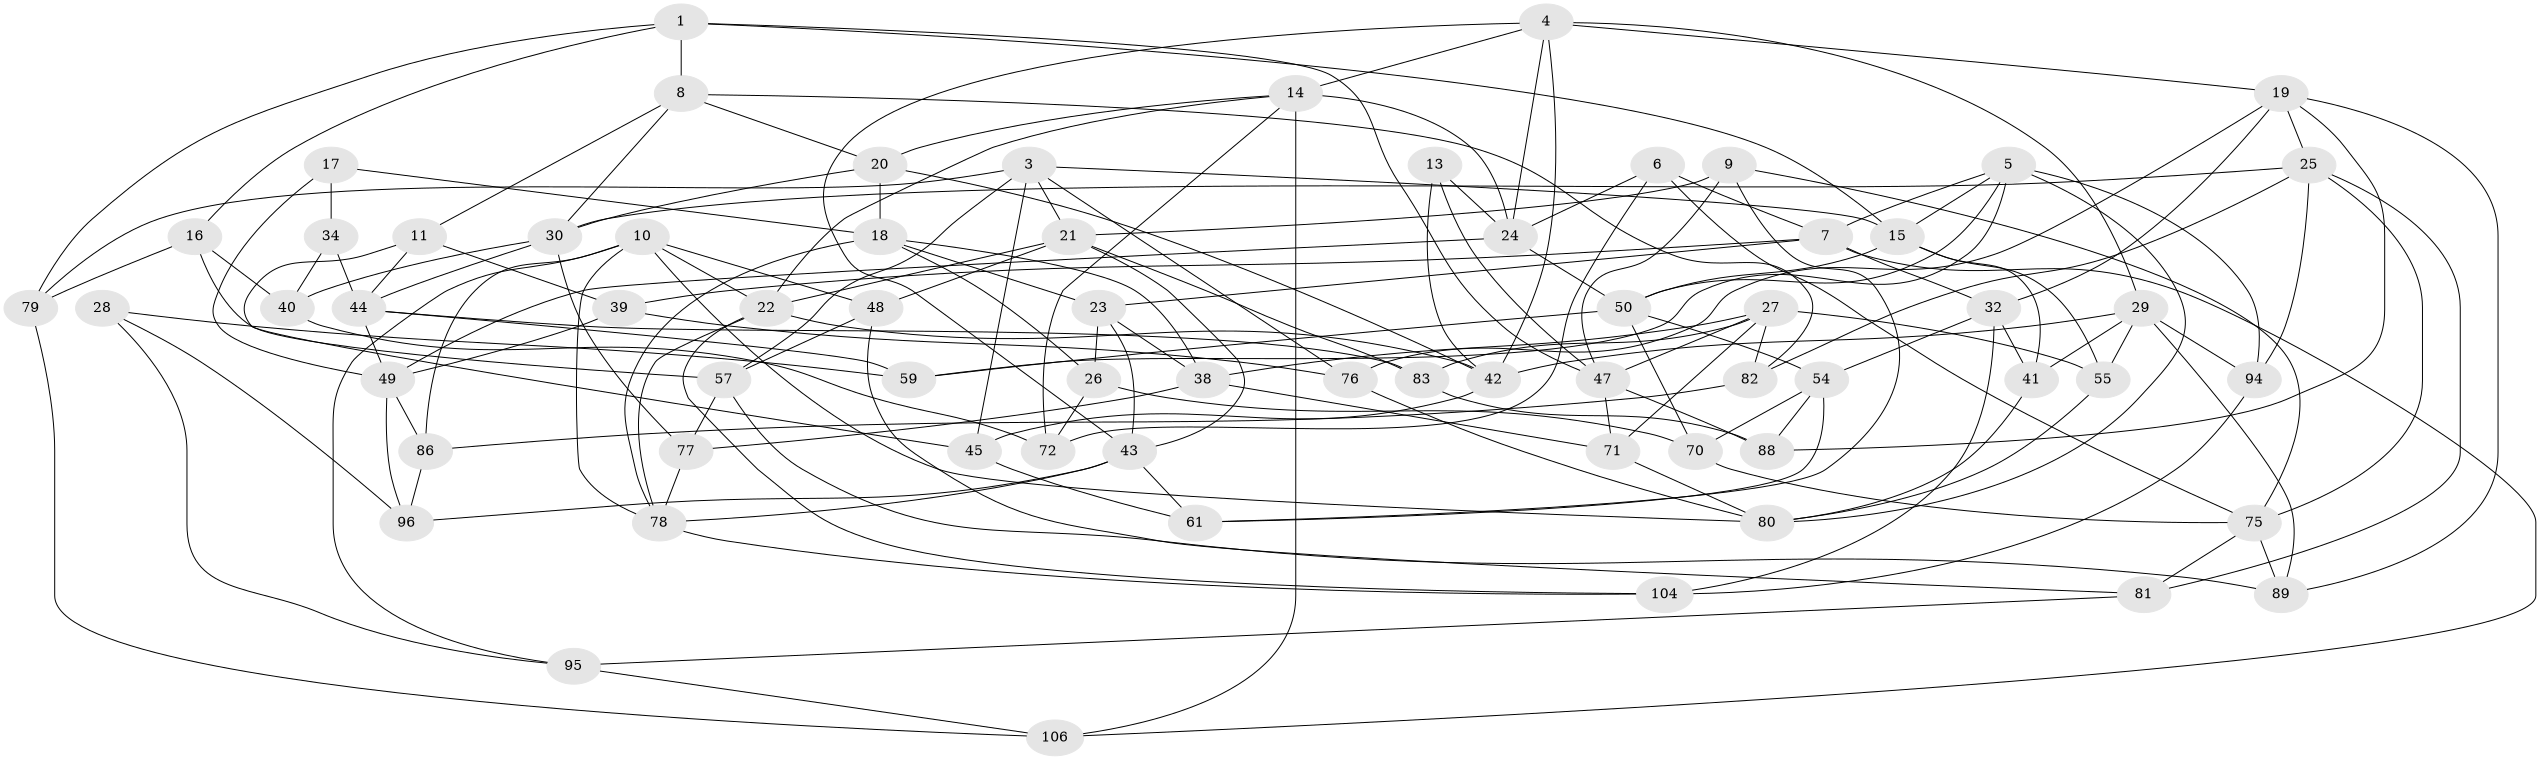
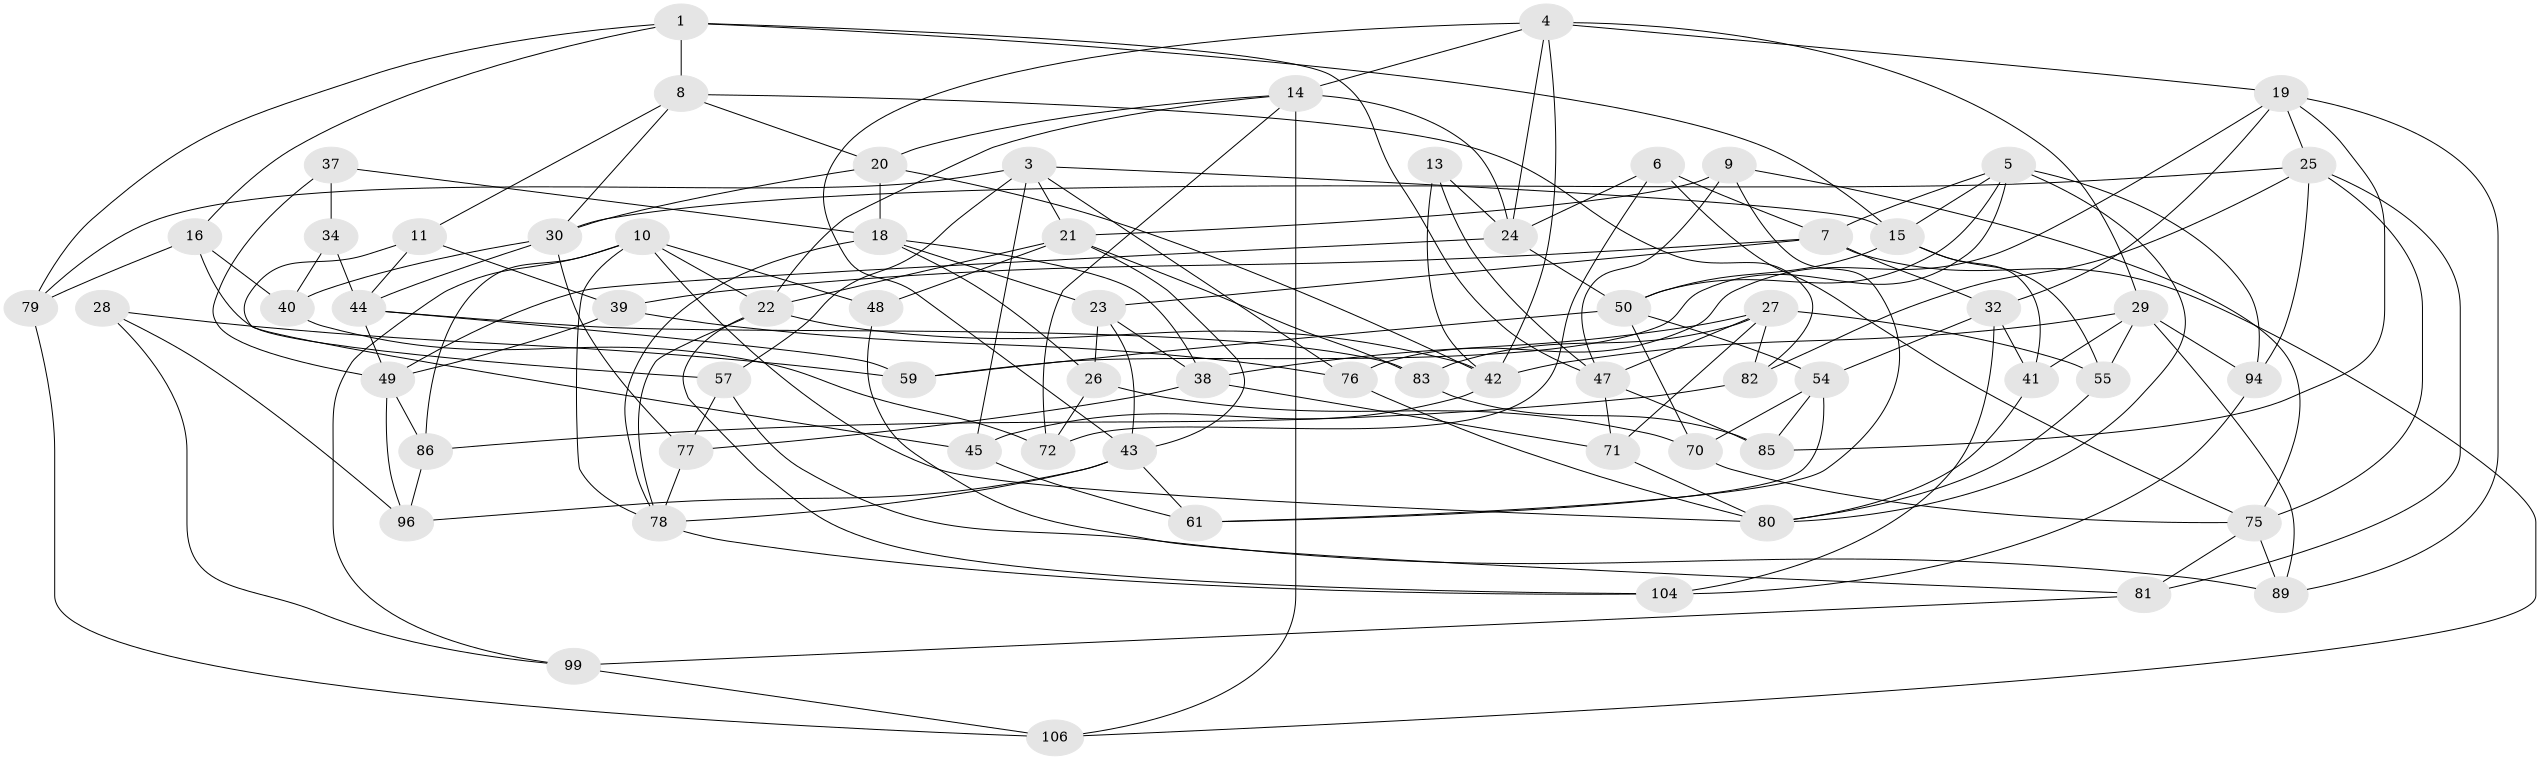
  graph {
    node [color=gray90 style=filled]
    1 [super="+97"]
    8 [super="+65"]
    15 [super="+51"]
    16 [super="+33"]
    47 [super="+69"]
    79
    11 [super="+52"]
    20
    30 [super="+63"]
    82
    50 [super="+73"]
    41
    55
    57 [super="+66"]
    40 [super="+43"]
-   85 [label=88]
+   85
    71
    106
    45
    39
    44 [super="+98"]
    28 [super="+90"]
    59
-   99 [label=95]
+   99
    96
    54 [super="+58"]
    61
    70
    3 [super="+35"]
    21 [super="+74"]
    76
    n32 [label=43 super="+67"]
    22 [super="+101"]
    48
    83
    89
    77
    80 [super="+93"]
    4 [super="+103"]
    14 [super="+31"]
    19 [super="+100"]
    24 [super="+60"]
    29 [super="+56"]
    42 [super="+68"]
    72
    32 [super="+36"]
    25 [super="+87"]
    49 [super="+84"]
    94
    78 [super="+92"]
    5 [super="+12"]
    7 [super="+88"]
    23 [super="+37"]
    104 [super="+105"]
    6
    75 [super="+95"]
    81
    26
    38
    18 [super="+64"]
    86
    9
    10 [super="+46"]
    13
-   17
+   17 [label=37]
    34
    27 [super="+91"]
    1 -- 8 [weight=2]
    1 -- 15
    1 -- 16
    1 -- 47
    1 -- 79
    8 -- 11
    8 -- 20
    8 -- 30
    8 -- 82
    15 -- 50
    15 -- 41
    15 -- 55
    16 -- 79
    16 -- 57
    16 -- 40 [weight=3]
    47 -- 85
    47 -- 71
    79 -- 106
    11 -- 45
    11 -- 39
    11 -- 44
    20 -- 30
    20 -- 42
    20 -- 18
    30 -- 40
    30 -- 44
    30 -- 77
    82 -- 86
    50 -- 59
    50 -- 54
    50 -- 70
    41 -- 80
    55 -- 80
    57 -- 89
    57 -- 77
    40 -- 72
    71 -- 80
    45 -- 61
    39 -- 76
    39 -- 49
    44 -- 59
    44 -- 83
    44 -- 49
    28 -- 59
    28 -- 99
    28 -- 96
    99 -- 106
    54 -- 85
    54 -- 61
    54 -- 70
    70 -- 75
    3 -- 15
    3 -- 79
    3 -- 57
    3 -- 45
    3 -- 21
    3 -- 76
    21 -- n32
    21 -- 22
    21 -- 48
    21 -- 83
    76 -- 80
    n32 -- 96
    n32 -- 61
    n32 -- 78
    22 -- 42
    22 -- 78
    22 -- 104
-   48 -- 57
    48 -- 81
    83 -- 85
    77 -- 78
    4 -- n32
    4 -- 14
    4 -- 19
    4 -- 24
    4 -- 29
    4 -- 42
    14 -- 20
    14 -- 106
    14 -- 22
    14 -- 24
    14 -- 72
    19 -- 85
    19 -- 76
    19 -- 89
    19 -- 32
    19 -- 25
    24 -- 50
    24 -- 49
    29 -- 41
    29 -- 55
    29 -- 89
    29 -- 42
    29 -- 94
    42 -- 45
    32 -- 41
    32 -- 54
    32 -- 104
    25 -- 30
    25 -- 82
    25 -- 94
    25 -- 75
    25 -- 81
    49 -- 96
    49 -- 86
    94 -- 104
    78 -- 104
    5 -- 15
    5 -- 50
    5 -- 59
    5 -- 80
    5 -- 94
    5 -- 7
    7 -- 106
    7 -- 39
    7 -- 32
    7 -- 23
    23 -- n32
    23 -- 26
    23 -- 38
    6 -- 24
    6 -- 72
    6 -- 7
    6 -- 75
    75 -- 89
    75 -- 81
    81 -- 99
    26 -- 70
    26 -- 72
    38 -- 71
    38 -- 77
    18 -- 78
    18 -- 23
    18 -- 26
    18 -- 38
    86 -- 96
    9 -- 47
    9 -- 61
    9 -- 21
    9 -- 75
    10 -- 99
    10 -- 22
    10 -- 48
    10 -- 80
    10 -- 78
    10 -- 86
    13 -- 47
    13 -- 24
    13 -- 42
    17 -- 49
    17 -- 18
    17 -- 34
    34 -- 40
    34 -- 44
    27 -- 47
    27 -- 82
    27 -- 55
    27 -- 71
    27 -- 83
    27 -- 38
  }
